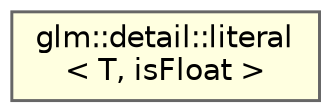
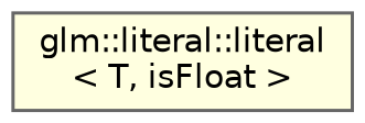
  digraph {
    rankdir=TB
-   n1 [color=grey40 fillcolor=lightyellow fontname=Helvetica fontsize=10 height=0.2 label="glm::detail::literal\l\< T, isFloat \>" shape=box style=filled width=0.4]
+   n1 [color=grey40 fillcolor=lightyellow fontname=Helvetica fontsize=10 height=0.2 label="glm::literal::literal\l\< T, isFloat \>" shape=box style=filled width=0.4]
  }
